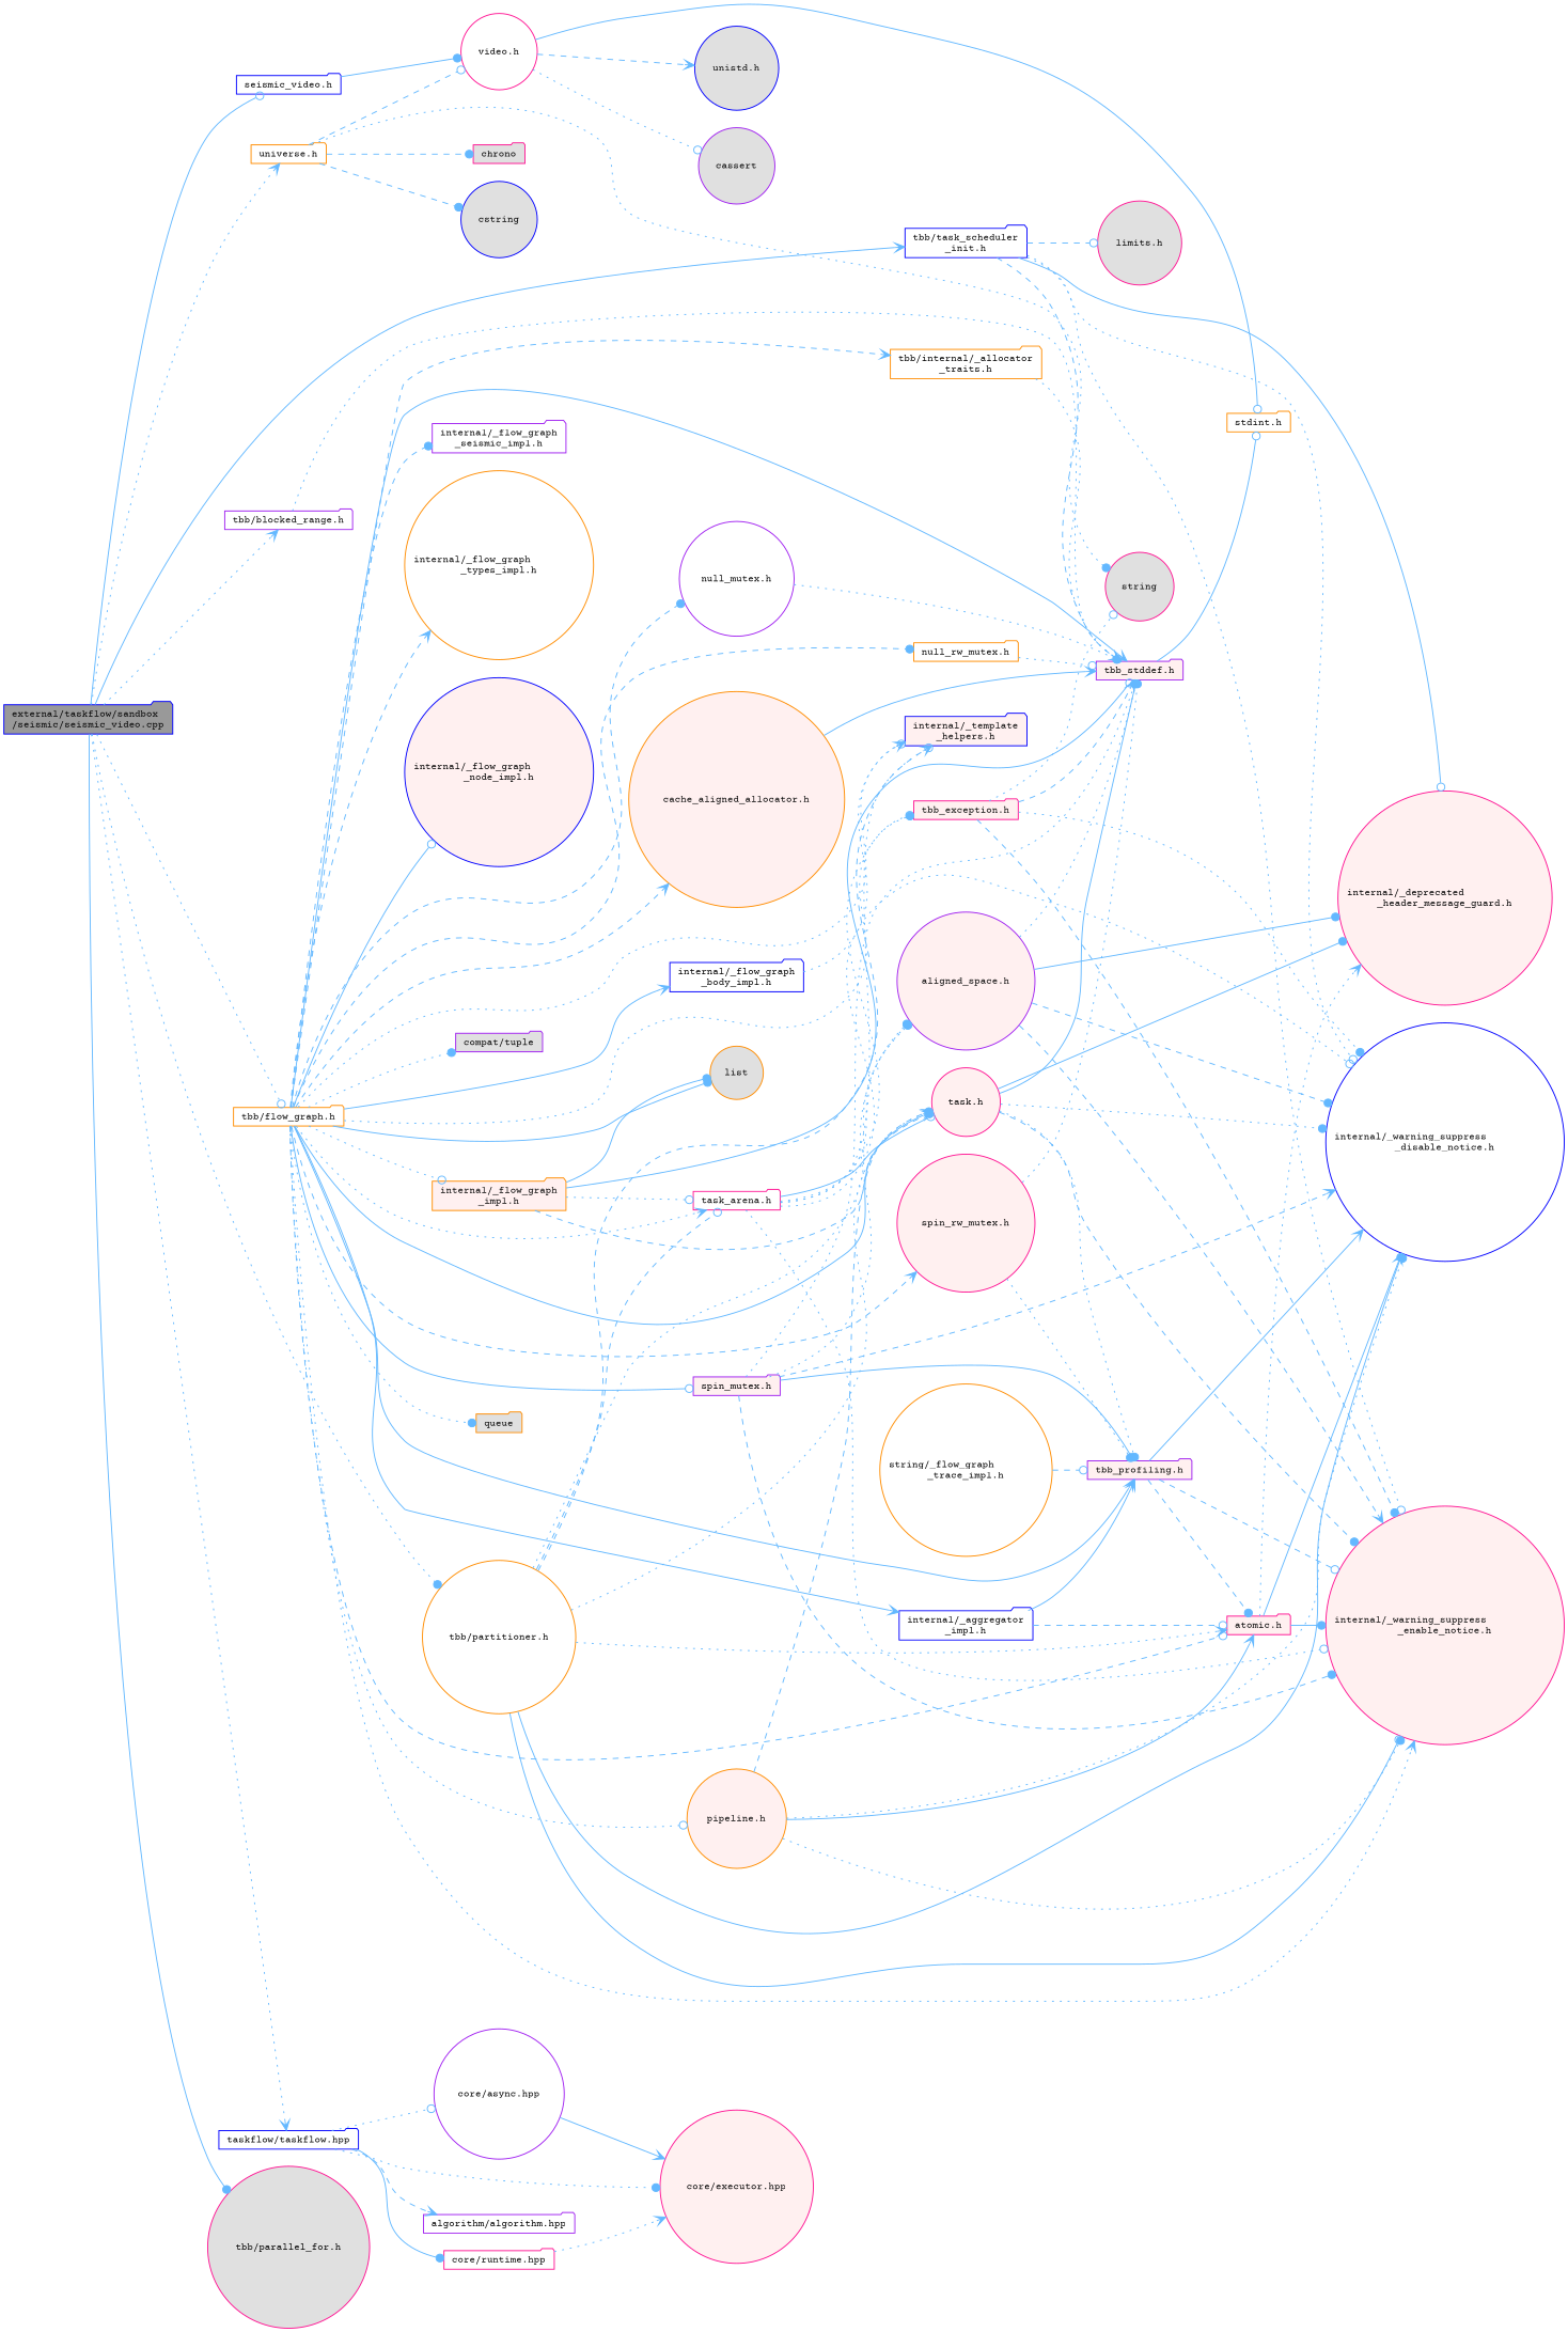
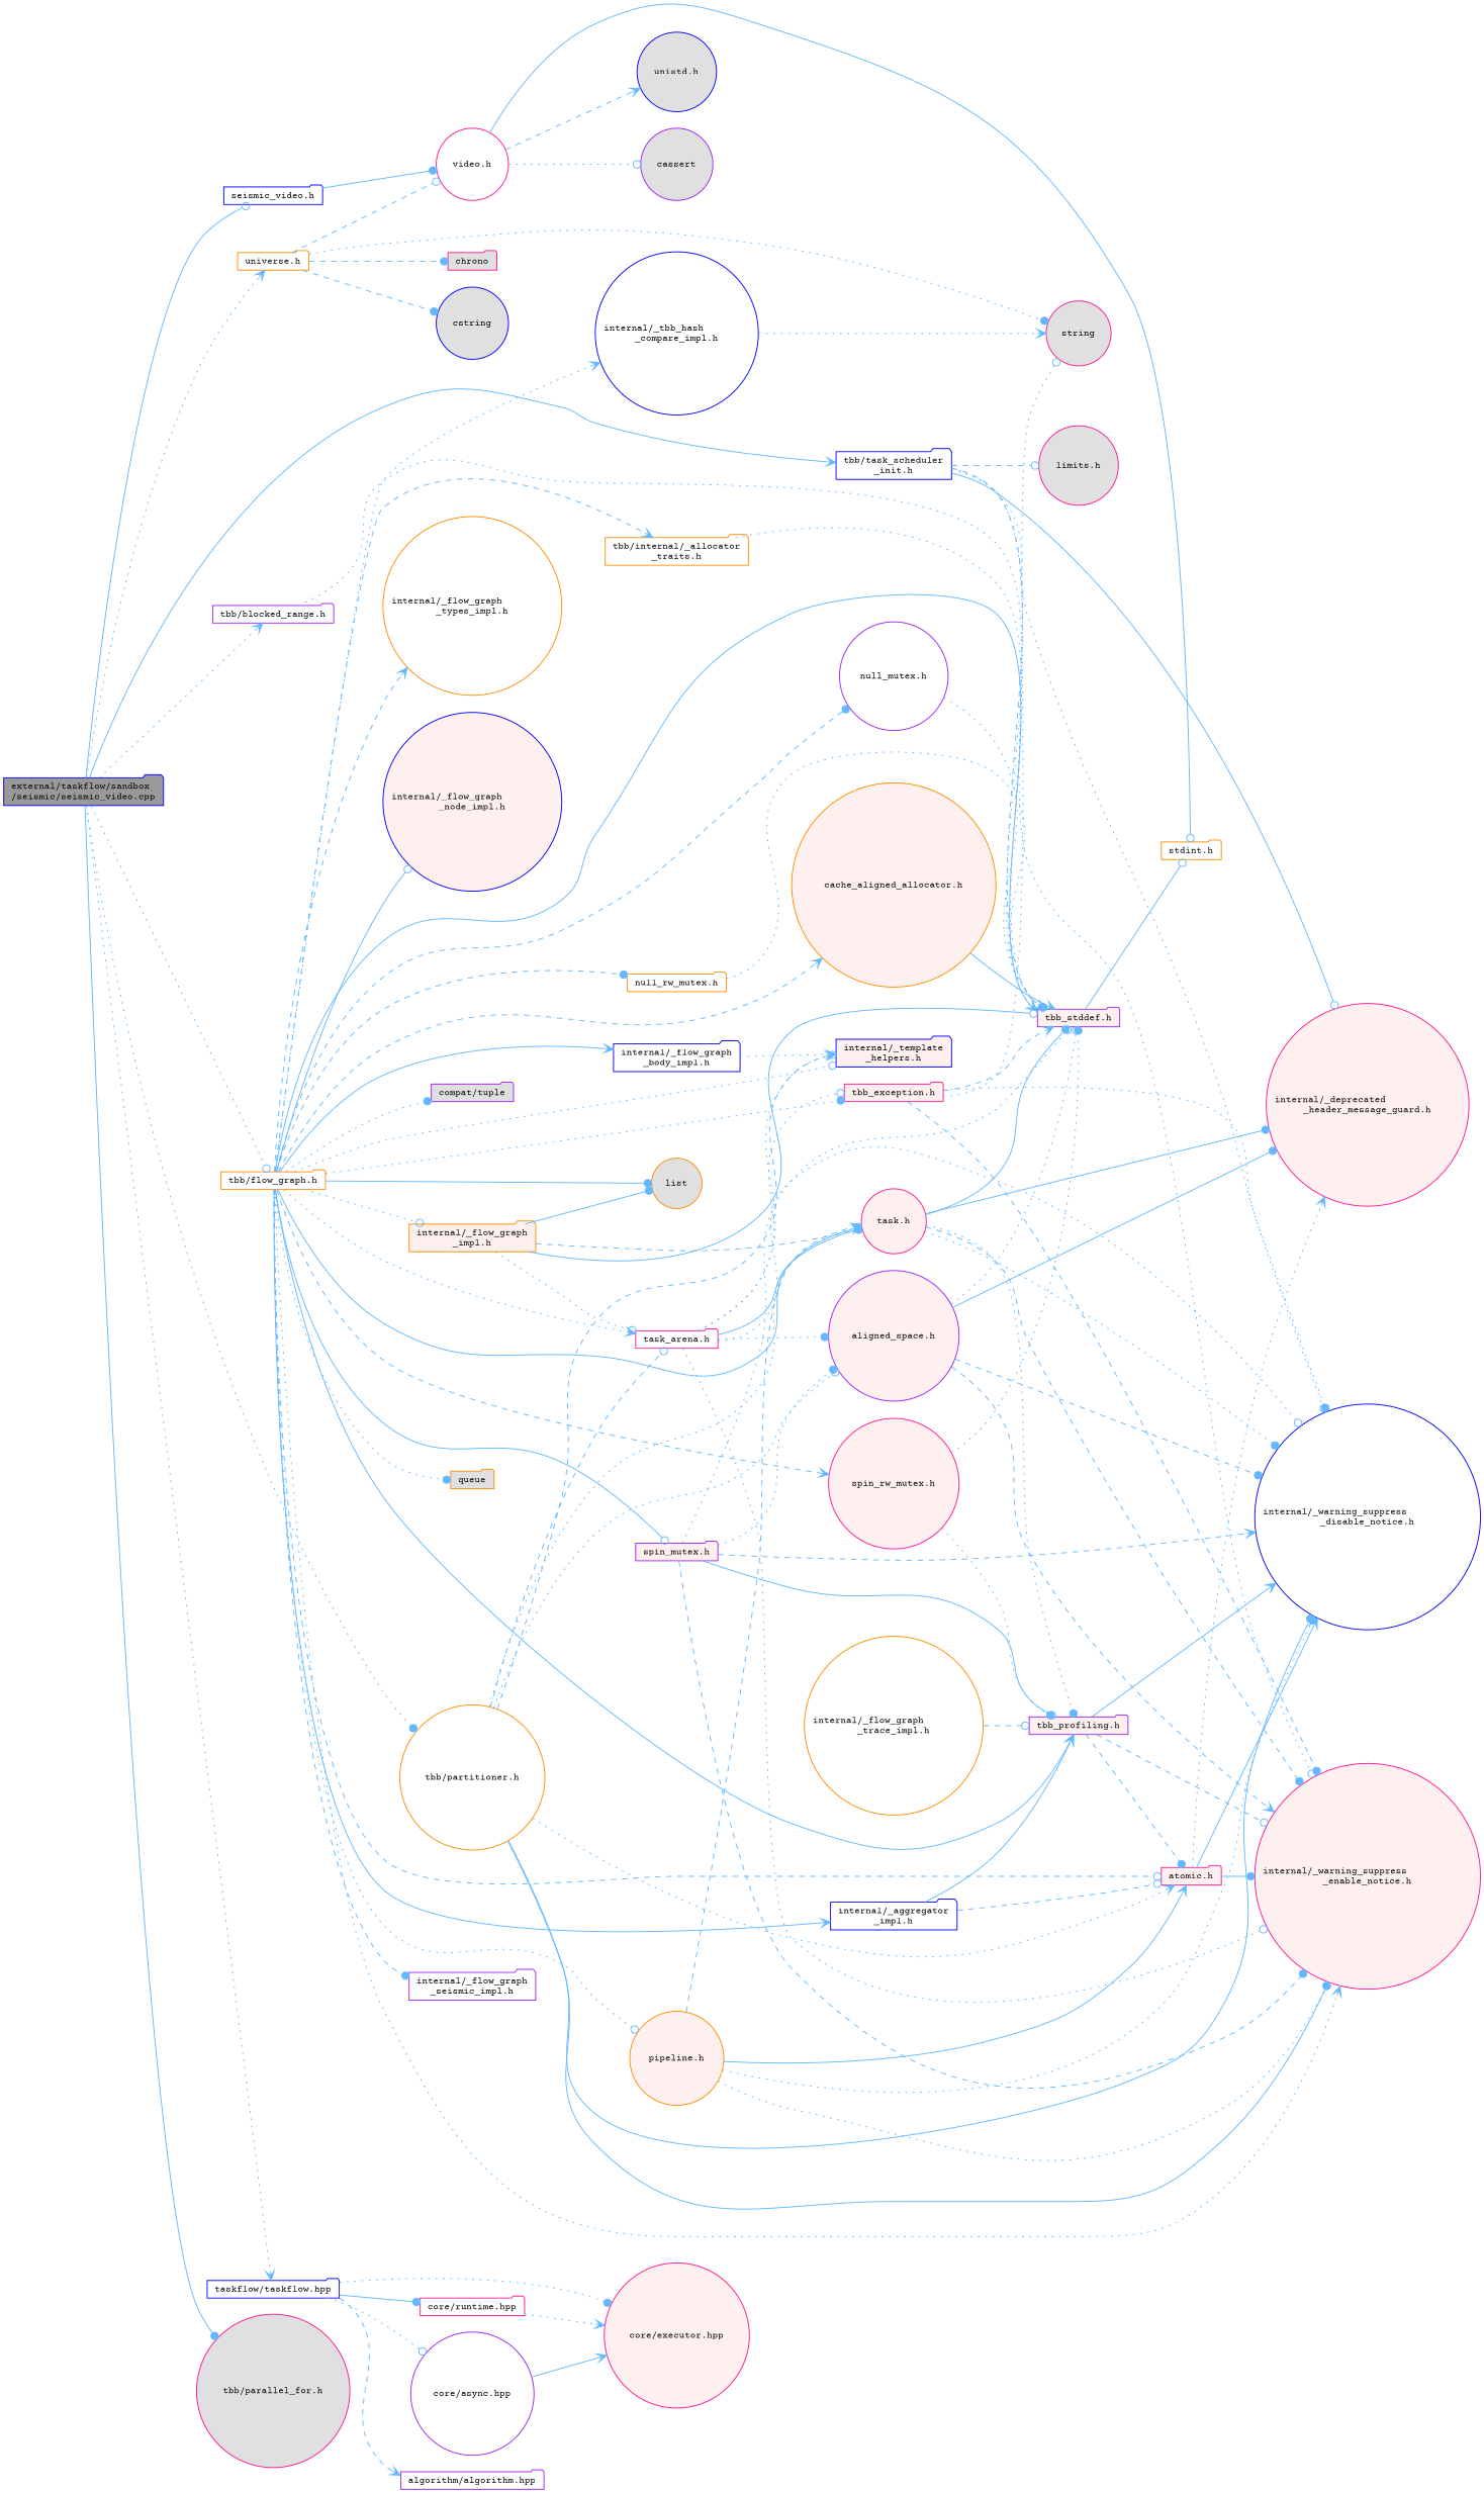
  digraph {
    fontname="Courier Prime"
    rankdir=LR
    node [color=deeppink fillcolor=white fontname="Courier Prime" fontsize=10 shape=folder style=filled]
    edge [arrowhead=dot color=steelblue1 fontname="Courier Prime" fontsize=10 labelfontname=Helvetica labelfontsize=10 style=dotted]
    n1 [color=blue fillcolor=grey60 fontcolor=black height=0.2 label="external/taskflow/sandbox\l/seismic/seismic_video.cpp" width=0.4]
    n2 [color=blue height=0.2 label="seismic_video.h" width=0.4]
    n3 [color=darkorange height=0.2 label="universe.h" width=0.4]
    n4 [color=blue height=0.2 label="taskflow/taskflow.hpp" width=0.4]
    n5 [color=blue height=0.2 label="tbb/task_scheduler\l_init.h" width=0.4]
    n6 [color=darkorange height=0.2 label="tbb/flow_graph.h" width=0.4]
    n7 [color=darkorange height=0.2 label="tbb/partitioner.h" shape=circle width=0.4]
    n8 [color=purple height=0.2 label="tbb/blocked_range.h" width=0.4]
    n9 [fillcolor="#E0E0E0" height=0.2 label="tbb/parallel_for.h" shape=circle width=0.4]
    n10 [height=0.2 label="video.h" shape=circle width=0.4]
    n11 [fillcolor="#E0E0E0" height=0.2 label=chrono width=0.4]
    n12 [fillcolor="#E0E0E0" height=0.2 label=string shape=circle width=0.4]
    n13 [color=blue fillcolor="#E0E0E0" height=0.2 label=cstring shape=circle width=0.4]
    n14 [fillcolor="#FFF0F0" height=0.2 label="core/executor.hpp" shape=circle width=0.4]
    n15 [height=0.2 label="core/runtime.hpp" width=0.4]
    n16 [color=purple height=0.2 label="core/async.hpp" shape=circle width=0.4]
    n17 [color=purple height=0.2 label="algorithm/algorithm.hpp" width=0.4]
    n18 [fillcolor="#FFF0F0" height=0.2 label="internal/_deprecated\l_header_message_guard.h" shape=circle width=0.4]
    n19 [fillcolor="#FFF0F0" height=0.2 label="internal/_warning_suppress\l_enable_notice.h" shape=circle width=0.4]
    n20 [color=purple fillcolor="#FFF0F0" height=0.2 label="tbb_stddef.h" width=0.4]
    n21 [fillcolor="#E0E0E0" height=0.2 label="limits.h" shape=circle width=0.4]
    n22 [color=blue height=0.2 label="internal/_warning_suppress\l_disable_notice.h" shape=circle width=0.4]
    n23 [fillcolor="#FFF0F0" height=0.2 label="atomic.h" width=0.4]
    n24 [color=purple fillcolor="#FFF0F0" height=0.2 label="spin_mutex.h" width=0.4]
    n25 [color=purple fillcolor="#FFF0F0" height=0.2 label="tbb_profiling.h" width=0.4]
    n26 [color=purple height=0.2 label="null_mutex.h" shape=circle width=0.4]
    n27 [fillcolor="#FFF0F0" height=0.2 label="spin_rw_mutex.h" shape=circle width=0.4]
    n28 [color=darkorange height=0.2 label="null_rw_mutex.h" width=0.4]
    n29 [fillcolor="#FFF0F0" height=0.2 label="task.h" shape=circle width=0.4]
    n30 [color=darkorange fillcolor="#FFF0F0" height=0.2 label="cache_aligned_allocator.h" shape=circle width=0.4]
    n31 [fillcolor="#FFF0F0" height=0.2 label="tbb_exception.h" width=0.4]
    n32 [color=darkorange fillcolor="#FFF0F0" height=0.2 label="pipeline.h" shape=circle width=0.4]
    n33 [color=blue fillcolor="#FFF0F0" height=0.2 label="internal/_template\l_helpers.h" width=0.4]
    n34 [color=blue height=0.2 label="internal/_aggregator\l_impl.h" width=0.4]
    n35 [color=darkorange height=0.2 label="tbb/internal/_allocator\l_traits.h" width=0.4]
    n36 [height=0.2 label="task_arena.h" width=0.4]
    n37 [color=purple fillcolor="#E0E0E0" height=0.2 label="compat/tuple" width=0.4]
    n38 [color=darkorange fillcolor="#E0E0E0" height=0.2 label=list shape=circle width=0.4]
    n39 [color=darkorange fillcolor="#E0E0E0" height=0.2 label=queue width=0.4]
    n40 [color=darkorange fillcolor="#FFF0F0" height=0.2 label="internal/_flow_graph\l_impl.h" width=0.4]
+   n41 [color=blue height=0.2 label="internal/_tbb_hash\l_compare_impl.h" shape=circle width=0.4]
    n42 [color=blue height=0.2 label="internal/_flow_graph\l_body_impl.h" width=0.4]
    n43 [color=purple height=0.2 label="internal/_flow_graph\l_seismic_impl.h" width=0.4]
    n44 [color=darkorange height=0.2 label="internal/_flow_graph\l_types_impl.h" shape=circle width=0.4]
    n45 [color=blue fillcolor="#FFF0F0" height=0.2 label="internal/_flow_graph\l_node_impl.h" shape=circle width=0.4]
    n46 [color=purple fillcolor="#FFF0F0" height=0.2 label="aligned_space.h" shape=circle width=0.4]
    n47 [color=purple fillcolor="#E0E0E0" height=0.2 label=cassert shape=circle width=0.4]
    n48 [color=darkorange height=0.2 label="stdint.h" width=0.4]
    n49 [color=blue fillcolor="#E0E0E0" height=0.2 label="unistd.h" shape=circle width=0.4]
-   n50 [color=darkorange height=0.2 label="string/_flow_graph\l_trace_impl.h" shape=circle width=0.4]
+   n50 [color=darkorange height=0.2 label="internal/_flow_graph\l_trace_impl.h" shape=circle width=0.4]
    n1 -> n2 [arrowhead=odot style=solid]
    n1 -> n3 [arrowhead=vee]
    n1 -> n4 [arrowhead=vee]
    n1 -> n5 [arrowhead=vee style=solid]
    n1 -> n6 [arrowhead=odot]
    n1 -> n7
    n1 -> n8 [arrowhead=vee]
    n1 -> n9 [style=solid]
    n2 -> n10 [style=solid]
    n3 -> n10 [arrowhead=odot style=dashed]
    n3 -> n11 [style=dashed]
    n3 -> n12
    n3 -> n13 [style=dashed]
    n4 -> n14
    n4 -> n15 [style=solid]
    n4 -> n16 [arrowhead=odot]
    n4 -> n17 [arrowhead=vee style=dashed]
    n5 -> n18 [arrowhead=odot style=solid]
    n5 -> n19 [arrowhead=odot]
    n5 -> n20 [arrowhead=vee style=dashed]
    n5 -> n21 [arrowhead=odot style=dashed]
    n5 -> n22 [arrowhead=odot]
    n6 -> n19 [arrowhead=vee]
    n6 -> n20 [arrowhead=vee style=solid]
    n6 -> n23 [arrowhead=odot style=dashed]
    n6 -> n24 [arrowhead=odot style=solid]
    n6 -> n25 [arrowhead=vee style=solid]
    n6 -> n26 [style=dashed]
    n6 -> n27 [arrowhead=vee style=dashed]
    n6 -> n28 [style=dashed]
    n6 -> n29 [arrowhead=vee style=solid]
    n6 -> n30 [arrowhead=vee style=dashed]
    n6 -> n31
    n6 -> n32 [arrowhead=odot]
    n6 -> n33 [arrowhead=odot]
    n6 -> n34 [arrowhead=vee style=solid]
    n6 -> n35 [arrowhead=vee style=dashed]
    n6 -> n36 [arrowhead=vee]
    n6 -> n37
    n6 -> n38 [style=solid]
    n6 -> n39
    n6 -> n40 [arrowhead=odot]
+   n6 -> n41 [arrowhead=vee]
    n6 -> n42 [arrowhead=vee style=solid]
    n6 -> n43 [style=dashed]
    n6 -> n44 [arrowhead=vee style=dashed]
    n6 -> n45 [arrowhead=odot style=solid]
    n7 -> n19 [arrowhead=odot style=solid]
    n7 -> n22 [style=solid]
    n7 -> n23 [arrowhead=vee]
    n7 -> n29
    n7 -> n33 [arrowhead=odot style=dashed]
    n7 -> n36 [arrowhead=odot style=dashed]
    n7 -> n46 [arrowhead=odot]
    n8 -> n20 [arrowhead=vee]
    n10 -> n47 [arrowhead=odot]
    n10 -> n48 [arrowhead=odot style=solid]
    n10 -> n49 [arrowhead=vee style=dashed]
    n15 -> n14 [arrowhead=vee]
    n16 -> n14 [arrowhead=vee style=solid]
    n20 -> n48 [arrowhead=odot style=solid]
    n23 -> n18 [arrowhead=vee]
    n23 -> n19 [style=solid]
    n23 -> n22 [arrowhead=vee style=solid]
    n24 -> n19 [style=dashed]
    n24 -> n20 [arrowhead=odot]
    n24 -> n22 [arrowhead=vee style=dashed]
    n24 -> n25 [arrowhead=odot style=solid]
    n24 -> n46
    n25 -> n19 [arrowhead=odot style=dashed]
    n25 -> n22 [arrowhead=vee style=solid]
    n25 -> n23 [style=dashed]
    n26 -> n20
    n27 -> n20
    n27 -> n25
    n28 -> n20 [arrowhead=odot]
    n29 -> n18 [style=solid]
    n29 -> n19 [style=dashed]
    n29 -> n20 [style=solid]
    n29 -> n22
    n29 -> n25
    n30 -> n20 [arrowhead=vee style=solid]
    n31 -> n12 [arrowhead=odot]
    n31 -> n19 [style=dashed]
    n31 -> n20 [arrowhead=vee style=dashed]
    n31 -> n22
    n32 -> n19
    n32 -> n22
    n32 -> n23 [arrowhead=vee style=solid]
    n32 -> n29 [arrowhead=vee style=dashed]
    n34 -> n23 [arrowhead=odot style=dashed]
    n34 -> n25 [arrowhead=vee style=solid]
    n35 -> n20 [arrowhead=odot]
    n36 -> n19 [arrowhead=odot]
    n36 -> n22 [arrowhead=odot]
    n36 -> n29 [arrowhead=odot style=solid]
    n36 -> n31 [arrowhead=odot]
    n36 -> n33 [arrowhead=vee]
    n36 -> n46
    n40 -> n20 [arrowhead=odot style=solid]
    n40 -> n29 [style=dashed]
    n40 -> n36 [arrowhead=odot]
    n40 -> n38 [style=solid]
+   n41 -> n12 [arrowhead=vee]
    n42 -> n33 [arrowhead=vee]
    n46 -> n18 [style=solid]
    n46 -> n19 [arrowhead=vee style=dashed]
    n46 -> n20 [arrowhead=odot]
    n46 -> n22 [style=dashed]
    n50 -> n25 [arrowhead=odot style=dashed]
  }
